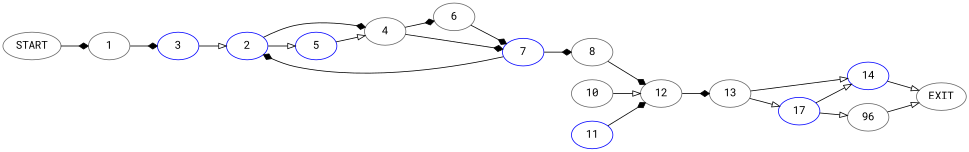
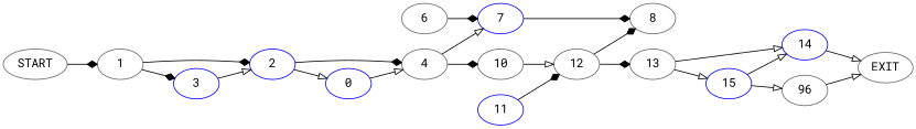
  digraph {
    fontname="Roboto Mono"
    rankdir=LR
    node [color=gray40 fontname="Roboto Mono"]
    edge [arrowhead=onormal fontname="Roboto Mono"]
    n1 [label=START]
    1
    2 [color=blue]
    3 [color=blue]
    n5 [label=EXIT]
    4
-   5 [color=blue]
+   5 [color=blue label=0]
    6
    7 [color=blue]
    8
    12
    13
    10
    11 [color=blue]
    14 [color=blue]
-   15 [color=blue label=17]
+   15 [color=blue]
    n17 [label=96]
    n1 -> 1 [arrowhead=diamond]
-   7 -> 2 [arrowhead=diamond]
+   1 -> 2 [arrowhead=diamond]
    1 -> 3 [arrowhead=diamond]
    2 -> 4 [arrowhead=diamond]
    2 -> 5
    3 -> 2
-   4 -> 6 [arrowhead=diamond]
-   4 -> 7 [arrowhead=diamond]
+   4 -> 10 [arrowhead=diamond]
+   4 -> 7
    5 -> 4
    6 -> 7 [arrowhead=diamond]
    7 -> 8 [arrowhead=diamond]
-   8 -> 12 [arrowhead=diamond]
+   12 -> 8 [arrowhead=diamond]
    12 -> 13 [arrowhead=diamond]
    13 -> 14
    13 -> 15
    10 -> 12
    11 -> 12 [arrowhead=diamond]
    14 -> n5
    15 -> 14
    15 -> n17
    n17 -> n5
  }
